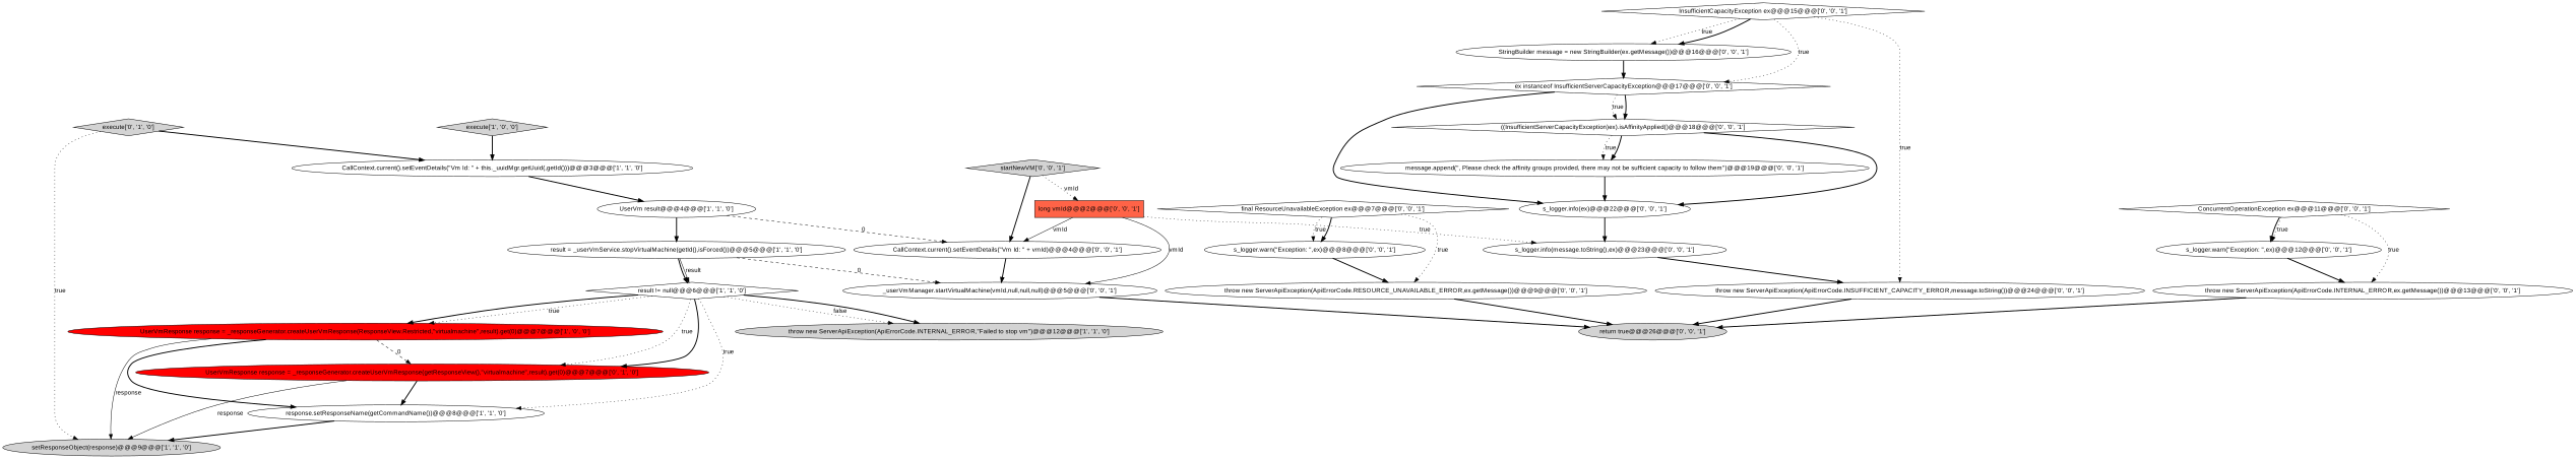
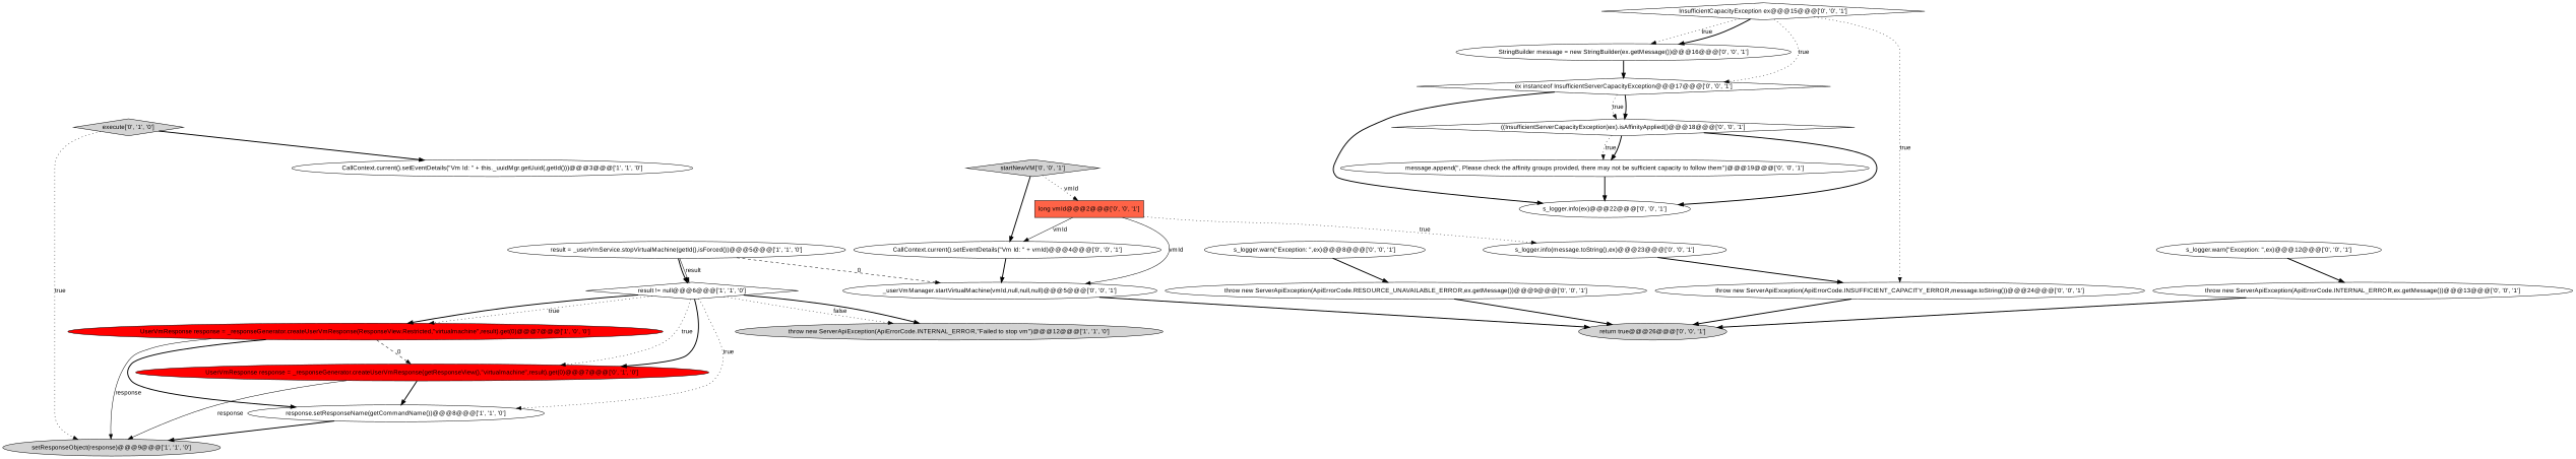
  digraph {
    fontname="Liberation Sans"
    node [fillcolor=white fontname="Liberation Sans" shape=ellipse style=filled]
    edge [fontname="Liberation Sans" style=bold]
    n1 [label="result = _userVmService.stopVirtualMachine(getId(),isForced())@@@5@@@['1', '1', '0']"]
    n2 [label="result != null@@@6@@@['1', '1', '0']" shape=diamond]
    n3 [label="_userVmManager.startVirtualMachine(vmId,null,null,null)@@@5@@@['0', '0', '1']"]
    n4 [fillcolor=lightgray label="throw new ServerApiException(ApiErrorCode.INTERNAL_ERROR,\"Failed to stop vm\")@@@12@@@['1', '1', '0']"]
    n5 [fillcolor=red label="UserVmResponse response = _responseGenerator.createUserVmResponse(getResponseView(),\"virtualmachine\",result).get(0)@@@7@@@['0', '1', '0']"]
    n6 [label="response.setResponseName(getCommandName())@@@8@@@['1', '1', '0']"]
    n7 [fillcolor=red label="UserVmResponse response = _responseGenerator.createUserVmResponse(ResponseView.Restricted,\"virtualmachine\",result).get(0)@@@7@@@['1', '0', '0']"]
    n8 [fillcolor=lightgray label="return true@@@26@@@['0', '0', '1']"]
    n9 [label="((InsufficientServerCapacityException)ex).isAffinityApplied()@@@18@@@['0', '0', '1']" shape=diamond]
    n10 [label="s_logger.info(ex)@@@22@@@['0', '0', '1']"]
    n11 [label="message.append(\", Please check the affinity groups provided, there may not be sufficient capacity to follow them\")@@@19@@@['0', '0', '1']"]
    n12 [label="s_logger.info(message.toString(),ex)@@@23@@@['0', '0', '1']"]
    n13 [label="throw new ServerApiException(ApiErrorCode.RESOURCE_UNAVAILABLE_ERROR,ex.getMessage())@@@9@@@['0', '0', '1']"]
    n14 [label="CallContext.current().setEventDetails(\"Vm Id: \" + this._uuidMgr.getUuid(,getId()))@@@3@@@['1', '1', '0']"]
-   n15 [label="UserVm result@@@4@@@['1', '1', '0']"]
    n16 [label="CallContext.current().setEventDetails(\"Vm Id: \" + vmId)@@@4@@@['0', '0', '1']"]
    n17 [label="ex instanceof InsufficientServerCapacityException@@@17@@@['0', '0', '1']" shape=diamond]
    n18 [label="InsufficientCapacityException ex@@@15@@@['0', '0', '1']" shape=diamond]
    n19 [label="throw new ServerApiException(ApiErrorCode.INSUFFICIENT_CAPACITY_ERROR,message.toString())@@@24@@@['0', '0', '1']"]
    n20 [label="StringBuilder message = new StringBuilder(ex.getMessage())@@@16@@@['0', '0', '1']"]
    n21 [label="s_logger.warn(\"Exception: \",ex)@@@12@@@['0', '0', '1']"]
    n22 [label="throw new ServerApiException(ApiErrorCode.INTERNAL_ERROR,ex.getMessage())@@@13@@@['0', '0', '1']"]
-   n23 [fillcolor=lightgray label="execute['1', '0', '0']" shape=diamond]
    n24 [fillcolor=lightgray label="execute['0', '1', '0']" shape=diamond]
    n25 [fillcolor=lightgray label="setResponseObject(response)@@@9@@@['1', '1', '0']"]
-   n26 [label="ConcurrentOperationException ex@@@11@@@['0', '0', '1']" shape=diamond]
    n27 [fillcolor=tomato label="long vmId@@@2@@@['0', '0', '1']" shape=box]
    n28 [fillcolor=lightgray label="startNewVM['0', '0', '1']" shape=diamond]
-   n29 [label="final ResourceUnavailableException ex@@@7@@@['0', '0', '1']" shape=diamond]
    n30 [label="s_logger.warn(\"Exception: \",ex)@@@8@@@['0', '0', '1']"]
    n1 -> n2 [label=result style=solid]
    n1 -> n2
    n1 -> n3 [label=0 style=dashed]
    n2 -> n4 [label=false style=dotted]
    n2 -> n4
    n2 -> n5
    n2 -> n5 [label=true style=dotted]
    n2 -> n6 [label=true style=dotted]
    n2 -> n7 [label=true style=dotted]
    n2 -> n7
    n3 -> n8
    n5 -> n6
    n5 -> n25 [label=response style=solid]
    n6 -> n25
    n7 -> n5 [label=0 style=dashed]
    n7 -> n6
    n7 -> n25 [label=response style=solid]
    n9 -> n10
    n9 -> n11 [label=true style=dotted]
    n9 -> n11
-   n10 -> n12
    n11 -> n10
    n12 -> n19
    n13 -> n8
-   n14 -> n15
-   n15 -> n1
-   n15 -> n16 [label=0 style=dashed]
    n16 -> n3
    n17 -> n9
    n17 -> n9 [label=true style=dotted]
    n17 -> n10
    n18 -> n17 [label=true style=dotted]
    n18 -> n19 [label=true style=dotted]
    n18 -> n20 [label=true style=dotted]
    n18 -> n20
    n19 -> n8
    n20 -> n17
    n21 -> n22
    n22 -> n8
-   n23 -> n14
    n24 -> n14
    n24 -> n25 [label=true style=dotted]
-   n26 -> n21 [label=true style=dotted]
-   n26 -> n21
-   n26 -> n22 [label=true style=dotted]
    n27 -> n3 [label=vmId style=solid]
    n27 -> n12 [label=true style=dotted]
    n27 -> n16 [label=vmId style=solid]
    n28 -> n16
    n28 -> n27 [label=vmId style=dotted]
-   n29 -> n13 [label=true style=dotted]
-   n29 -> n30 [label=true style=dotted]
-   n29 -> n30
    n30 -> n13
  }
